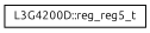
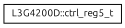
  digraph {
    rankdir=LR
    fontname=Ubuntu
-   n1 [color=black fillcolor=white fontname=Ubuntu fontsize=10 height=0.2 label="L3G4200D::reg_reg5_t" shape=record style=filled width=0.4]
+   n1 [color=black fillcolor=white fontname=Ubuntu fontsize=10 height=0.2 label="L3G4200D::ctrl_reg5_t" shape=record style=filled width=0.4]
  }
